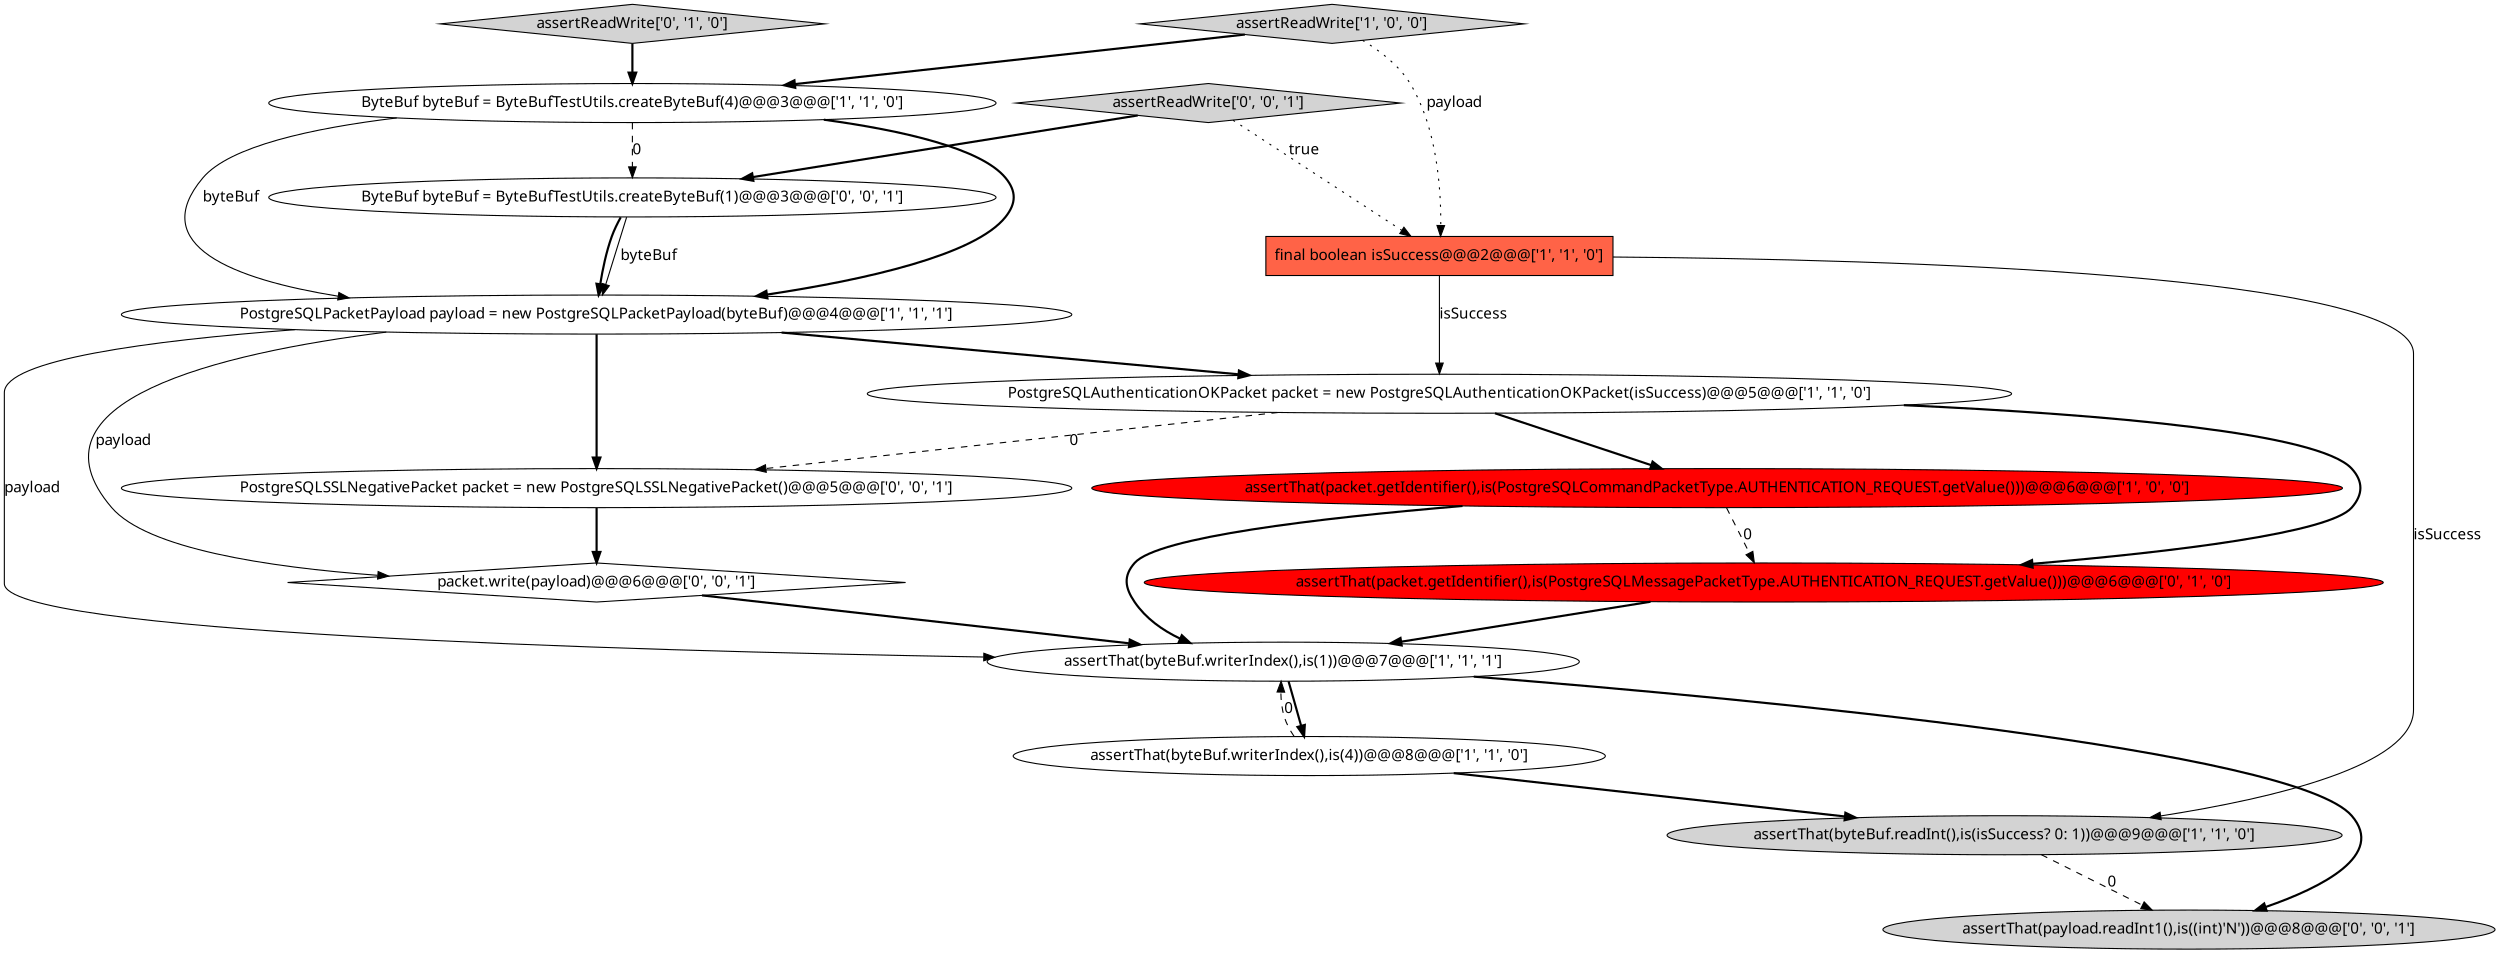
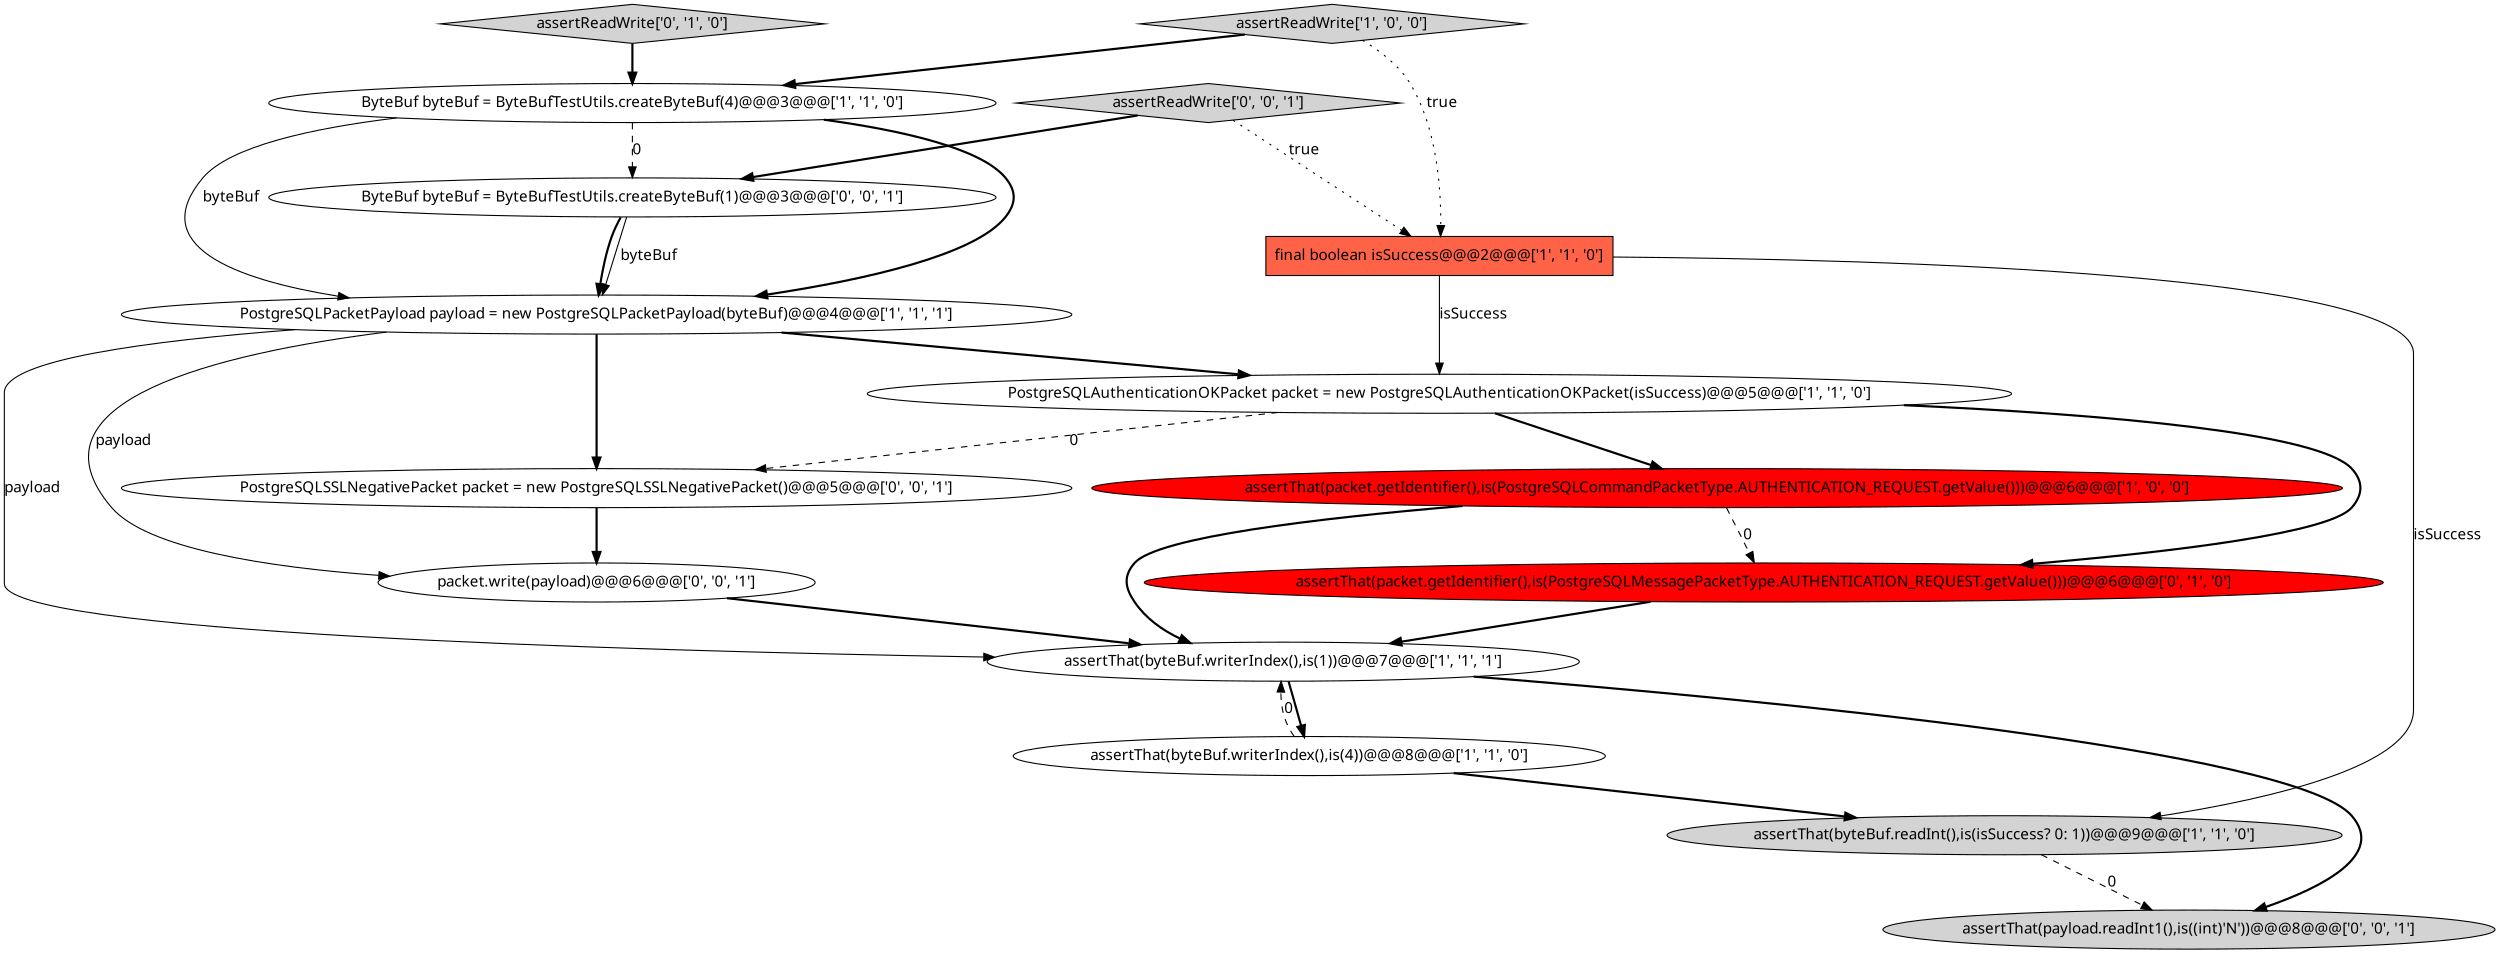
  digraph {
    fontname="Noto Sans"
    node [fillcolor=white fontname="Noto Sans" shape=ellipse style=filled]
    edge [fontname="Noto Sans" style=bold]
    n1 [label="assertThat(byteBuf.writerIndex(),is(1))@@@7@@@['1', '1', '1']"]
    n2 [fillcolor=lightgray label="assertThat(payload.readInt1(),is((int)'N'))@@@8@@@['0', '0', '1']"]
    n3 [label="assertThat(byteBuf.writerIndex(),is(4))@@@8@@@['1', '1', '0']"]
    n4 [fillcolor=lightgray label="assertThat(byteBuf.readInt(),is(isSuccess? 0: 1))@@@9@@@['1', '1', '0']"]
    n5 [fillcolor=red label="assertThat(packet.getIdentifier(),is(PostgreSQLMessagePacketType.AUTHENTICATION_REQUEST.getValue()))@@@6@@@['0', '1', '0']"]
    n6 [fillcolor=lightgray label="assertReadWrite['0', '1', '0']" shape=diamond]
    n7 [label="ByteBuf byteBuf = ByteBufTestUtils.createByteBuf(4)@@@3@@@['1', '1', '0']"]
    n8 [fillcolor=tomato label="final boolean isSuccess@@@2@@@['1', '1', '0']" shape=box]
    n9 [label="PostgreSQLAuthenticationOKPacket packet = new PostgreSQLAuthenticationOKPacket(isSuccess)@@@5@@@['1', '1', '0']"]
    n10 [label="PostgreSQLPacketPayload payload = new PostgreSQLPacketPayload(byteBuf)@@@4@@@['1', '1', '1']"]
    n11 [label="ByteBuf byteBuf = ByteBufTestUtils.createByteBuf(1)@@@3@@@['0', '0', '1']"]
    n12 [label="PostgreSQLSSLNegativePacket packet = new PostgreSQLSSLNegativePacket()@@@5@@@['0', '0', '1']"]
-   n13 [label="packet.write(payload)@@@6@@@['0', '0', '1']" shape=diamond]
+   n13 [label="packet.write(payload)@@@6@@@['0', '0', '1']"]
    n14 [fillcolor=red label="assertThat(packet.getIdentifier(),is(PostgreSQLCommandPacketType.AUTHENTICATION_REQUEST.getValue()))@@@6@@@['1', '0', '0']"]
    n15 [fillcolor=lightgray label="assertReadWrite['1', '0', '0']" shape=diamond]
    n16 [fillcolor=lightgray label="assertReadWrite['0', '0', '1']" shape=diamond]
    n1 -> n2
    n1 -> n3
    n3 -> n1 [label=0 style=dashed]
    n3 -> n4
    n4 -> n2 [label=0 style=dashed]
    n5 -> n1
    n6 -> n7
    n7 -> n10 [label=byteBuf style=solid]
    n7 -> n10
    n7 -> n11 [label=0 style=dashed]
    n8 -> n4 [label=isSuccess style=solid]
    n8 -> n9 [label=isSuccess style=solid]
    n9 -> n5
    n9 -> n12 [label=0 style=dashed]
    n9 -> n14
    n10 -> n1 [label=payload style=solid]
    n10 -> n9
    n10 -> n12
    n10 -> n13 [label=payload style=solid]
    n11 -> n10
    n11 -> n10 [label=byteBuf style=solid]
    n12 -> n13
    n13 -> n1
    n14 -> n1
    n14 -> n5 [label=0 style=dashed]
    n15 -> n7
-   n15 -> n8 [label=payload style=dotted]
+   n15 -> n8 [label=true style=dotted]
    n16 -> n8 [label=true style=dotted]
    n16 -> n11
  }
